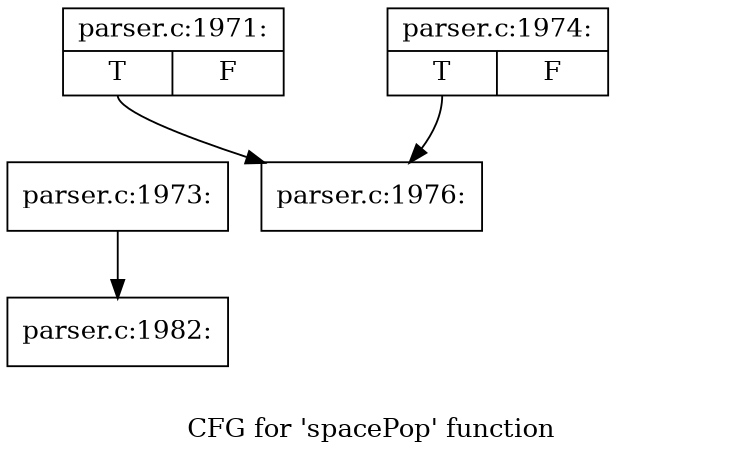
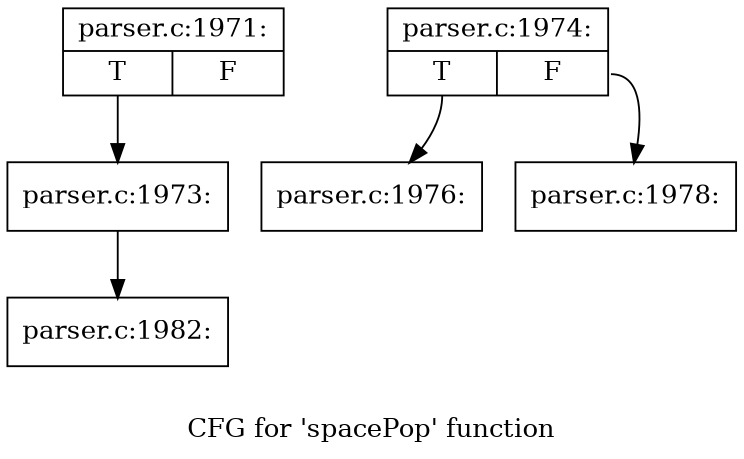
  digraph {
    label="CFG for 'spacePop' function"
    node [shape=record]
    edge [tailport=s0]
    n1 [label="{parser.c:1971:|{<s0>T|<s1>F}}"]
    n2 [label="{parser.c:1973:}"]
    n3 [label="{parser.c:1982:}"]
    n4 [label="{parser.c:1974:|{<s0>T|<s1>F}}"]
    n5 [label="{parser.c:1976:}"]
-   n1 -> n5
+   n6 [label="{parser.c:1978:}"]
+   n1 -> n2
    n2 -> n3 [tailport=""]
    n4 -> n5
+   n4 -> n6 [tailport=s1]
  }
